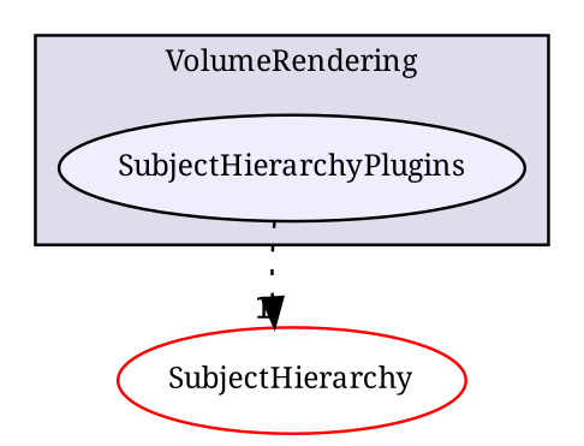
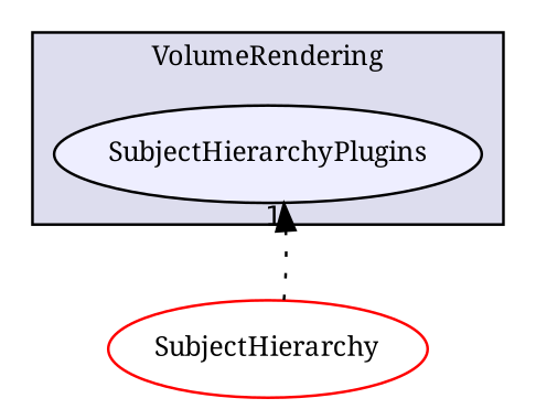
  digraph {
    compound=true
    fontname="Noto Serif"
    node [fontname="Noto Serif" fontsize=10 shape=ellipse]
    n1 [fillcolor="#eeeeff" label=SubjectHierarchyPlugins pencolor=black style=filled]
    n2 [color=red label=SubjectHierarchy]
    subgraph cluster_1 {
      bgcolor="#ddddee"
      fontsize=10
      label=VolumeRendering
      pencolor=black
      n1
    }
-   n1 -> n2 [headlabel=1 labeldistance=1.5 labelfontname=Helvetica labelfontsize=10 style=dotted fontname="Noto Serif"]
+   n2 -> n1 [headlabel=1 labeldistance=1.5 labelfontname=Helvetica labelfontsize=10 style=dotted fontname="Noto Serif"]
  }
